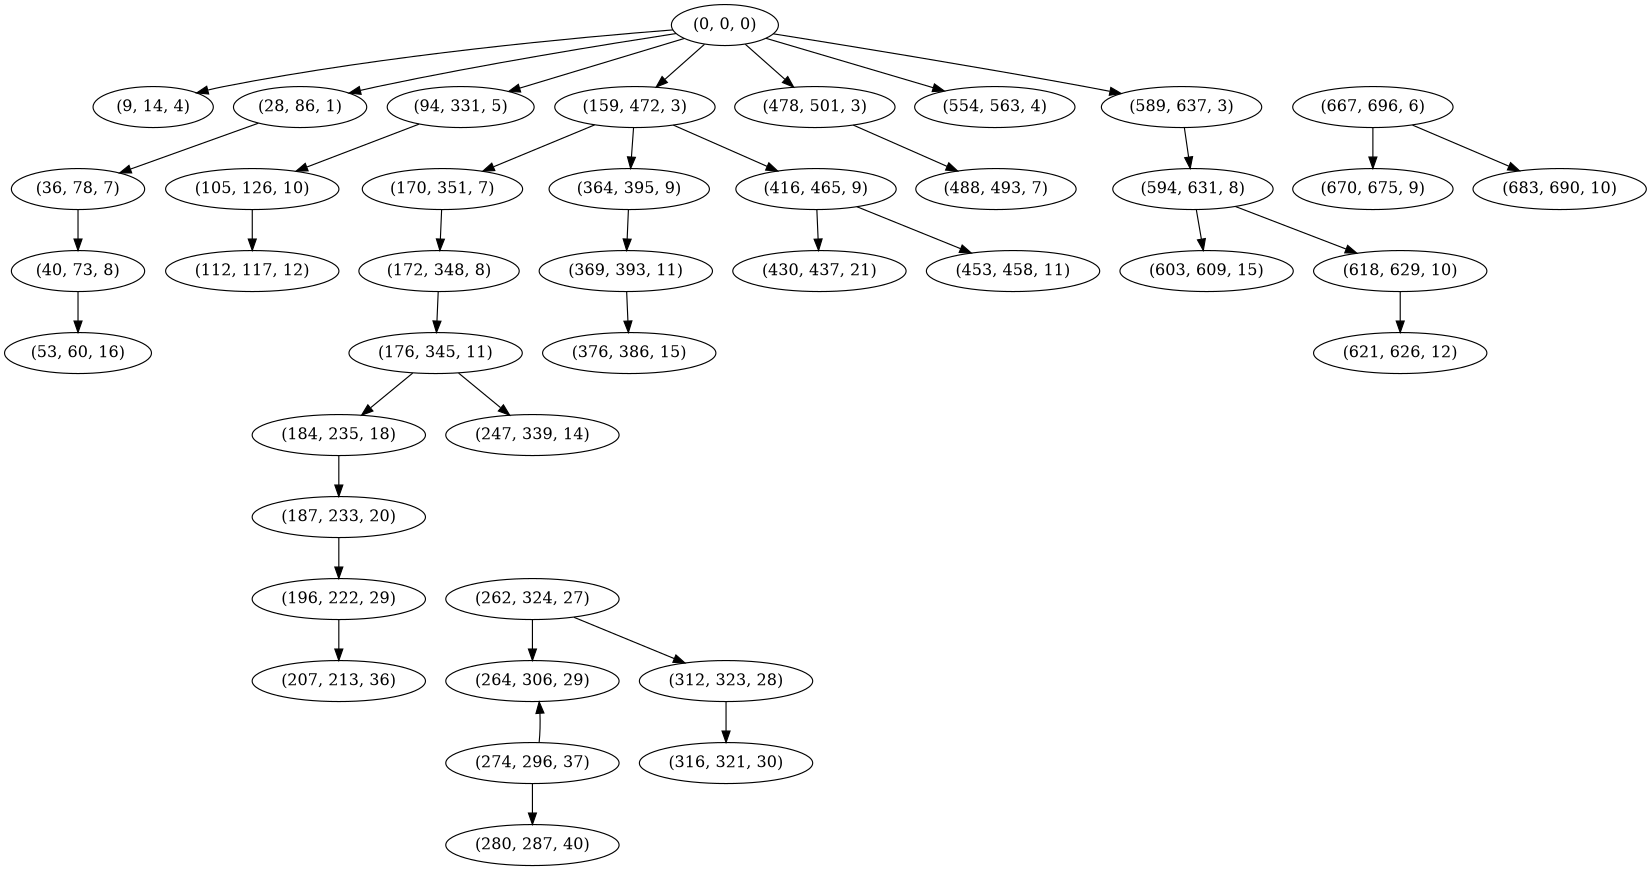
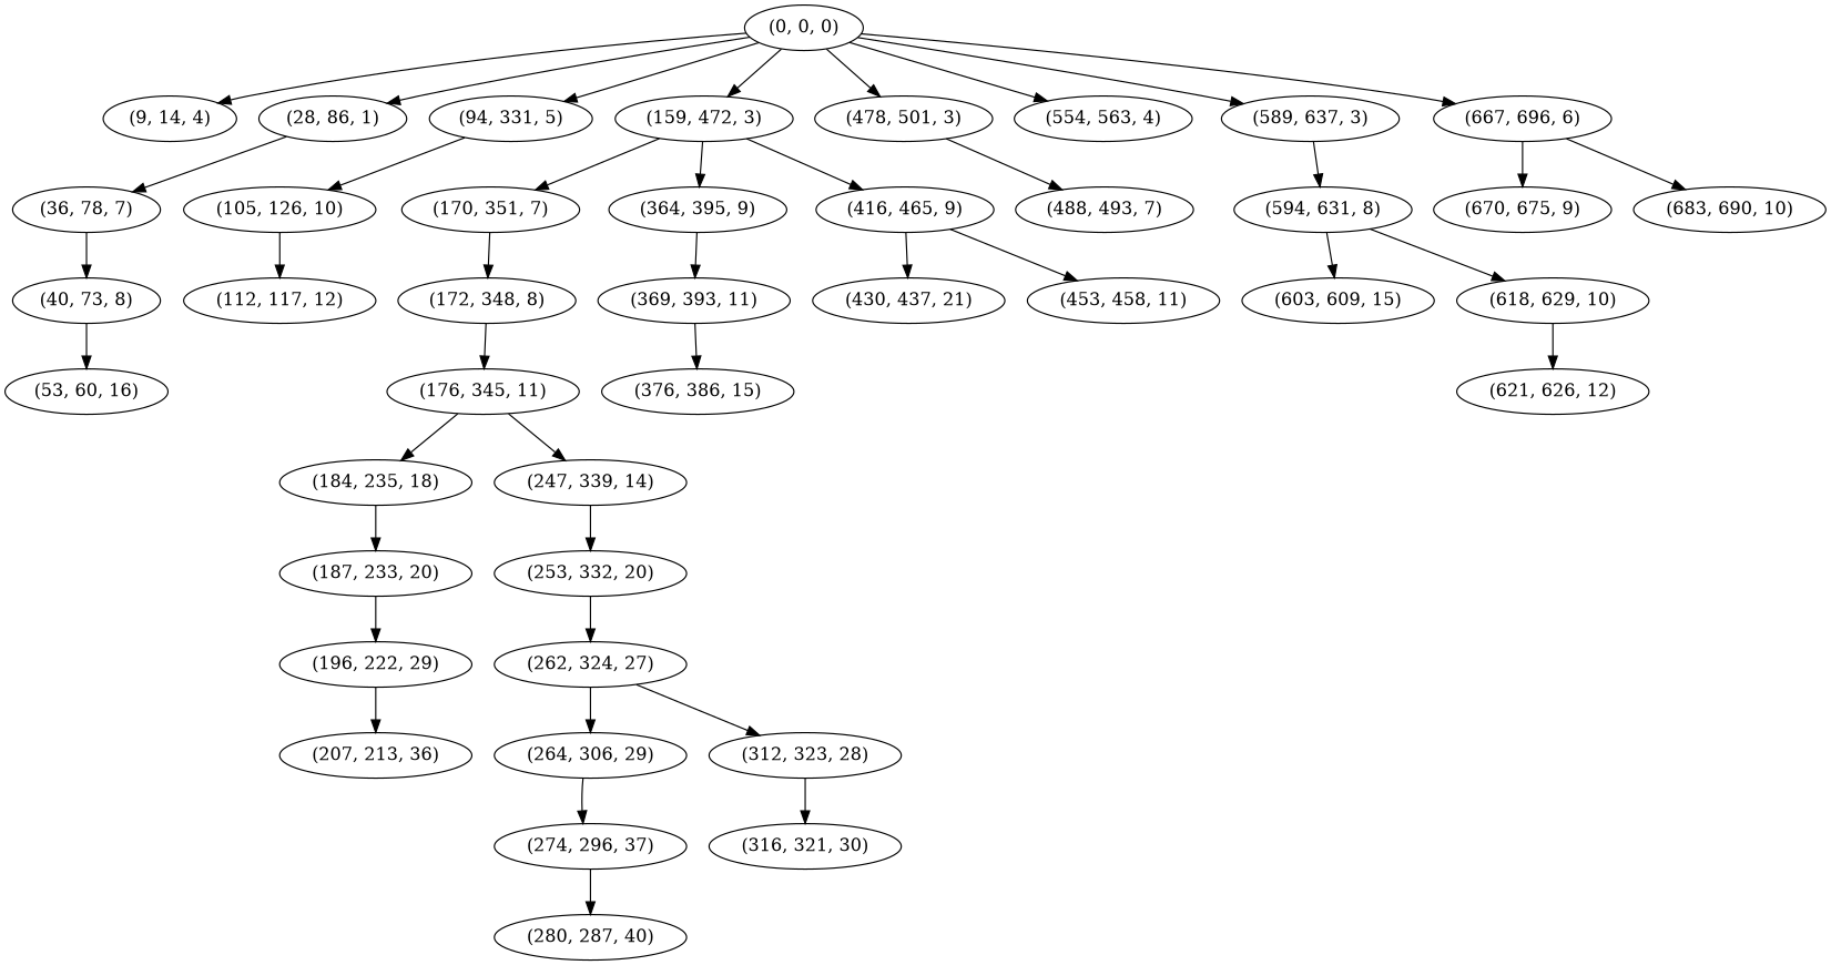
  digraph {
    "(0, 0, 0)"
    "(9, 14, 4)"
    "(28, 86, 1)"
    n4 [label="(94, 331, 5)"]
    "(159, 472, 3)"
    "(478, 501, 3)"
    "(554, 563, 4)"
    "(589, 637, 3)"
    "(667, 696, 6)"
    "(36, 78, 7)"
    "(105, 126, 10)"
    "(170, 351, 7)"
    "(364, 395, 9)"
    "(416, 465, 9)"
    "(488, 493, 7)"
    "(594, 631, 8)"
    "(670, 675, 9)"
    "(683, 690, 10)"
    "(40, 73, 8)"
    "(53, 60, 16)"
    "(112, 117, 12)"
    "(172, 348, 8)"
    "(369, 393, 11)"
    "(430, 437, 21)"
    "(453, 458, 11)"
    "(176, 345, 11)"
    "(184, 235, 18)"
    "(247, 339, 14)"
    "(187, 233, 20)"
+   "(253, 332, 20)"
    "(196, 222, 29)"
    "(207, 213, 36)"
    "(262, 324, 27)"
    "(264, 306, 29)"
    "(312, 323, 28)"
    "(274, 296, 37)"
    "(316, 321, 30)"
    "(280, 287, 40)"
    "(376, 386, 15)"
    "(603, 609, 15)"
    "(618, 629, 10)"
    "(621, 626, 12)"
    "(0, 0, 0)" -> "(9, 14, 4)"
    "(0, 0, 0)" -> "(28, 86, 1)"
    "(0, 0, 0)" -> n4
    "(0, 0, 0)" -> "(159, 472, 3)"
    "(0, 0, 0)" -> "(478, 501, 3)"
    "(0, 0, 0)" -> "(554, 563, 4)"
    "(0, 0, 0)" -> "(589, 637, 3)"
+   "(0, 0, 0)" -> "(667, 696, 6)"
    "(28, 86, 1)" -> "(36, 78, 7)"
    n4 -> "(105, 126, 10)"
    "(159, 472, 3)" -> "(170, 351, 7)"
    "(159, 472, 3)" -> "(364, 395, 9)"
    "(159, 472, 3)" -> "(416, 465, 9)"
    "(478, 501, 3)" -> "(488, 493, 7)"
    "(589, 637, 3)" -> "(594, 631, 8)"
    "(667, 696, 6)" -> "(670, 675, 9)"
    "(667, 696, 6)" -> "(683, 690, 10)"
    "(36, 78, 7)" -> "(40, 73, 8)"
    "(105, 126, 10)" -> "(112, 117, 12)"
    "(170, 351, 7)" -> "(172, 348, 8)"
    "(364, 395, 9)" -> "(369, 393, 11)"
    "(416, 465, 9)" -> "(430, 437, 21)"
    "(416, 465, 9)" -> "(453, 458, 11)"
    "(594, 631, 8)" -> "(603, 609, 15)"
    "(594, 631, 8)" -> "(618, 629, 10)"
    "(40, 73, 8)" -> "(53, 60, 16)"
    "(172, 348, 8)" -> "(176, 345, 11)"
    "(369, 393, 11)" -> "(376, 386, 15)"
    "(176, 345, 11)" -> "(184, 235, 18)"
    "(176, 345, 11)" -> "(247, 339, 14)"
    "(184, 235, 18)" -> "(187, 233, 20)"
+   "(247, 339, 14)" -> "(253, 332, 20)"
    "(187, 233, 20)" -> "(196, 222, 29)"
+   "(253, 332, 20)" -> "(262, 324, 27)"
    "(196, 222, 29)" -> "(207, 213, 36)"
    "(262, 324, 27)" -> "(264, 306, 29)"
    "(262, 324, 27)" -> "(312, 323, 28)"
-   "(274, 296, 37)" -> "(264, 306, 29)"
+   "(264, 306, 29)" -> "(274, 296, 37)"
    "(312, 323, 28)" -> "(316, 321, 30)"
    "(274, 296, 37)" -> "(280, 287, 40)"
    "(618, 629, 10)" -> "(621, 626, 12)"
  }
